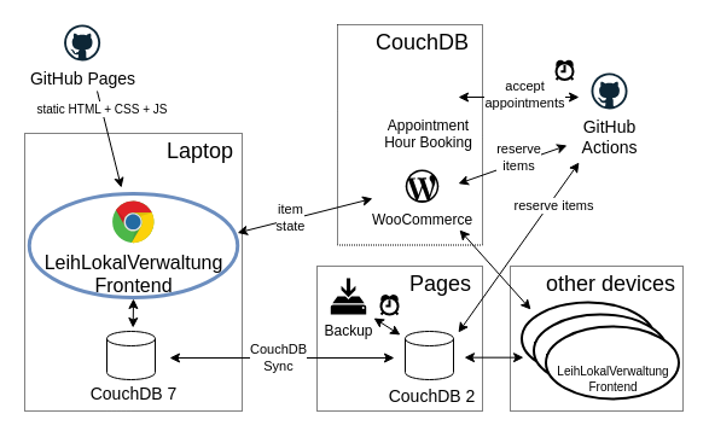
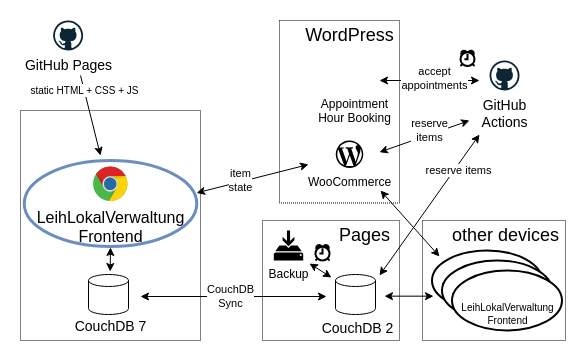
  <mxCell id="0" />
  <mxCell id="1" parent="0" />
  <mxCell id="2" value="" style="rounded=0;whiteSpace=wrap;html=1;fillColor=none;dashed=1;dashPattern=1 1;" vertex="1" parent="1"><mxGeometry x="422" y="220" width="143" height="120" as="geometry" /></mxCell>
  <mxCell id="3" value="" style="rounded=0;whiteSpace=wrap;html=1;fillColor=none;dashed=1;dashPattern=1 1;" parent="1" vertex="1"><mxGeometry x="20" y="110" width="180" height="230" as="geometry" /></mxCell>
  <mxCell id="4" value="" style="ellipse;whiteSpace=wrap;html=1;strokeColor=#6c8ebf;strokeWidth=3;fillColor=none;" vertex="1" parent="1"><mxGeometry x="23.75" y="160" width="172.5" height="86" as="geometry" /></mxCell>
  <mxCell id="5" value="" style="rounded=0;whiteSpace=wrap;html=1;fillColor=none;dashed=1;dashPattern=1 1;" parent="1" vertex="1"><mxGeometry x="262" y="220" width="137" height="120" as="geometry" /></mxCell>
  <mxCell id="6" value="" style="group;fontSize=11;" parent="1" vertex="1" connectable="0"><mxGeometry x="67.5" y="274" width="107.5" height="66" as="geometry" /></mxCell>
  <mxCell id="7" value="" style="shape=cylinder3;whiteSpace=wrap;html=1;boundedLbl=1;backgroundOutline=1;size=6;" parent="6" vertex="1"><mxGeometry x="20.5" width="40" height="40" as="geometry" /></mxCell>
  <mxCell id="8" value="&lt;font style=&quot;font-size: 14px&quot;&gt;CouchDB 7&lt;/font&gt;" style="text;html=1;strokeColor=none;fillColor=none;align=center;verticalAlign=middle;whiteSpace=wrap;rounded=0;" parent="6" vertex="1"><mxGeometry y="42" width="85" height="20" as="geometry" /></mxCell>
  <mxCell id="9" value="" style="group" parent="6" vertex="1" connectable="0"><mxGeometry x="247" width="85" height="66" as="geometry" /></mxCell>
  <mxCell id="10" value="" style="shape=cylinder3;whiteSpace=wrap;html=1;boundedLbl=1;backgroundOutline=1;size=6;" parent="9" vertex="1"><mxGeometry x="20.5" width="40" height="40" as="geometry" /></mxCell>
  <mxCell id="11" value="&lt;font style=&quot;font-size: 14px&quot;&gt;CouchDB 2&lt;/font&gt;" style="text;html=1;strokeColor=none;fillColor=none;align=center;verticalAlign=middle;whiteSpace=wrap;rounded=0;" parent="9" vertex="1"><mxGeometry y="44" width="85" height="20" as="geometry" /></mxCell>
- <mxCell id="12" value="Laptop" style="text;html=1;align=center;verticalAlign=middle;resizable=0;points=[];autosize=1;fontSize=18;fontColor=#000000;" parent="1" vertex="1"><mxGeometry x="130" y="110" width="70" height="30" as="geometry" /></mxCell>
  <mxCell id="13" value="&lt;font style=&quot;font-size: 16px&quot;&gt;LeihLokalVerwaltung&lt;br&gt;Frontend&lt;br&gt;&lt;/font&gt;" style="dashed=0;outlineConnect=0;html=1;align=center;labelPosition=center;verticalLabelPosition=bottom;verticalAlign=top;shape=mxgraph.weblogos.chrome;fillColor=none;" parent="1" vertex="1"><mxGeometry x="92.6" y="166" width="34.8" height="35.4" as="geometry" /></mxCell>
  <mxCell id="14" value="&lt;font style=&quot;font-size: 14px&quot;&gt;GitHub Pages&lt;/font&gt;" style="dashed=0;outlineConnect=0;html=1;align=center;labelPosition=center;verticalLabelPosition=bottom;verticalAlign=top;shape=mxgraph.weblogos.github;fillColor=none;" parent="1" vertex="1"><mxGeometry x="52.6" y="20" width="30" height="30" as="geometry" /></mxCell>
  <mxCell id="15" value="" style="endArrow=classic;startArrow=classic;html=1;" parent="1" edge="1"><mxGeometry width="50" height="50" relative="1" as="geometry"><mxPoint x="110" y="247" as="sourcePoint" /><mxPoint x="109.66" y="271" as="targetPoint" /></mxGeometry></mxCell>
  <mxCell id="16" value="&lt;span style=&quot;font-family: helvetica; font-size: 10px; font-style: normal; font-weight: 400; letter-spacing: normal; text-align: center; text-indent: 0px; text-transform: none; word-spacing: 0px; background-color: rgb(255, 255, 255); display: inline; float: none;&quot;&gt;static HTML + CSS + JS&lt;/span&gt;" style="endArrow=classic;html=1;" parent="1" edge="1"><mxGeometry x="-0.625" width="50" height="50" relative="1" as="geometry"><mxPoint x="80" y="75" as="sourcePoint" /><mxPoint x="100" y="155" as="targetPoint" /><mxPoint as="offset" /></mxGeometry></mxCell>
  <mxCell id="17" value="Pages" style="text;html=1;align=center;verticalAlign=middle;resizable=0;points=[];autosize=1;fontSize=18;fontColor=#000000;" parent="1" vertex="1"><mxGeometry x="329" y="220" width="70" height="30" as="geometry" /></mxCell>
  <mxCell id="18" value="CouchDB&lt;br&gt;Sync" style="endArrow=classic;startArrow=classic;html=1;" parent="1" edge="1"><mxGeometry x="-0.032" width="50" height="50" relative="1" as="geometry"><mxPoint x="140" y="296" as="sourcePoint" /><mxPoint x="326" y="296" as="targetPoint" /><mxPoint as="offset" /></mxGeometry></mxCell>
  <mxCell id="19" value="" style="endArrow=classic;startArrow=classic;html=1;strokeColor=#000000;fontColor=#000000;" parent="1" edge="1"><mxGeometry width="50" height="50" relative="1" as="geometry"><mxPoint x="331" y="277" as="sourcePoint" /><mxPoint x="309" y="263" as="targetPoint" /></mxGeometry></mxCell>
  <mxCell id="20" value="" style="html=1;verticalLabelPosition=bottom;align=center;labelBackgroundColor=#ffffff;verticalAlign=top;strokeWidth=2;shadow=0;dashed=0;shape=mxgraph.ios7.icons.alarm_clock;aspect=fixed;" vertex="1" parent="1"><mxGeometry x="315" y="244.44" width="14" height="15.56" as="geometry" /></mxCell>
  <mxCell id="21" value="&lt;font style=&quot;font-size: 14px&quot;&gt;GitHub&lt;br&gt;Actions&lt;/font&gt;" style="dashed=0;outlineConnect=0;html=1;align=center;labelPosition=center;verticalLabelPosition=bottom;verticalAlign=top;shape=mxgraph.weblogos.github;fillColor=none;" vertex="1" parent="1"><mxGeometry x="489" y="60" width="30" height="30" as="geometry" /></mxCell>
  <mxCell id="22" value="accept&lt;br&gt;appointments" style="endArrow=classic;startArrow=classic;html=1;" edge="1" parent="1"><mxGeometry x="0.104" y="2" width="50" height="50" relative="1" as="geometry"><mxPoint x="379" y="80" as="sourcePoint" /><mxPoint x="479" y="80" as="targetPoint" /><mxPoint as="offset" /></mxGeometry></mxCell>
  <mxCell id="23" value="" style="group" vertex="1" connectable="0" parent="1"><mxGeometry x="242" y="20" width="190" height="182.5" as="geometry" /></mxCell>
  <mxCell id="24" value="" style="rounded=0;whiteSpace=wrap;html=1;fillColor=none;dashed=1;dashPattern=1 1;" vertex="1" parent="23"><mxGeometry x="37" width="120" height="182.5" as="geometry" /></mxCell>
  <mxCell id="25" value="&lt;font style=&quot;font-size: 12px&quot;&gt;WooCommerce&lt;/font&gt;" style="dashed=0;outlineConnect=0;html=1;align=center;labelPosition=center;verticalLabelPosition=bottom;verticalAlign=top;shape=mxgraph.weblogos.wordpress_2;strokeColor=none;dashPattern=1 1;aspect=fixed;fillColor=#000000;" parent="23" vertex="1"><mxGeometry x="93.25" y="120.001" width="27.5" height="27.5" as="geometry" /></mxCell>
- <mxCell id="26" value="CouchDB" style="text;html=1;align=center;verticalAlign=middle;resizable=0;points=[];autosize=1;fontSize=18;fontColor=#000000;" vertex="1" parent="23"><mxGeometry x="57" width="100" height="30" as="geometry" /></mxCell>
+ <mxCell id="26" value="WordPress" style="text;html=1;align=center;verticalAlign=middle;resizable=0;points=[];autosize=1;fontSize=18;fontColor=#000000;" vertex="1" parent="23"><mxGeometry x="57" width="100" height="30" as="geometry" /></mxCell>
  <mxCell id="27" value="&lt;font style=&quot;font-size: 12px&quot;&gt;Appointment&lt;br&gt;Hour Booking&lt;/font&gt;" style="shape=image;html=1;verticalAlign=top;verticalLabelPosition=bottom;labelBackgroundColor=#ffffff;imageAspect=0;aspect=fixed;image=https://cdn1.iconfinder.com/data/icons/feather-2/24/calendar-128.png;strokeColor=#000000;strokeWidth=3;fillColor=none;fontSize=11;" vertex="1" parent="23"><mxGeometry x="97" y="39.999" width="30" height="30" as="geometry" /></mxCell>
  <mxCell id="28" value="item&lt;br&gt;state" style="endArrow=classic;startArrow=classic;html=1;entryX=0.999;entryY=0.377;entryDx=0;entryDy=0;entryPerimeter=0;" parent="23" edge="1" target="4"><mxGeometry x="0.21" y="-1" width="50" height="50" relative="1" as="geometry"><mxPoint x="66" y="144" as="sourcePoint" /><mxPoint x="-22" y="160" as="targetPoint" /><mxPoint as="offset" /></mxGeometry></mxCell>
  <mxCell id="29" value="" style="endArrow=classic;startArrow=classic;html=1;" edge="1" parent="23"><mxGeometry x="-0.526" y="5" width="50" height="50" relative="1" as="geometry"><mxPoint x="197" y="236.0" as="sourcePoint" /><mxPoint x="138" y="170" as="targetPoint" /><mxPoint x="-1" as="offset" /></mxGeometry></mxCell>
  <mxCell id="30" value="reserve&lt;br&gt;items" style="endArrow=classic;startArrow=classic;html=1;" edge="1" parent="1"><mxGeometry x="-0.14" y="-4" width="50" height="50" relative="1" as="geometry"><mxPoint x="469" y="120" as="sourcePoint" /><mxPoint x="379" y="151.7" as="targetPoint" /><mxPoint as="offset" /></mxGeometry></mxCell>
  <mxCell id="31" value="reserve items" style="endArrow=classic;startArrow=classic;html=1;" edge="1" parent="1"><mxGeometry x="-0.526" y="5" width="50" height="50" relative="1" as="geometry"><mxPoint x="479" y="134" as="sourcePoint" /><mxPoint x="379" y="275" as="targetPoint" /><mxPoint x="-1" as="offset" /></mxGeometry></mxCell>
  <mxCell id="32" value="&lt;font style=&quot;font-size: 12px&quot;&gt;Backup&lt;/font&gt;" style="aspect=fixed;pointerEvents=1;shadow=0;dashed=0;html=1;strokeColor=none;labelPosition=center;verticalLabelPosition=bottom;verticalAlign=top;align=center;shape=mxgraph.mscae.enterprise.backup_local;fontSize=11;fillColor=#000000;" vertex="1" parent="1"><mxGeometry x="273.3" y="230" width="29.4" height="30" as="geometry" /></mxCell>
  <mxCell id="33" value="" style="html=1;verticalLabelPosition=bottom;align=center;labelBackgroundColor=#ffffff;verticalAlign=top;strokeWidth=2;shadow=0;dashed=0;shape=mxgraph.ios7.icons.alarm_clock;aspect=fixed;" vertex="1" parent="1"><mxGeometry x="460" y="50" width="14" height="15.56" as="geometry" /></mxCell>
  <mxCell id="34" value="" style="ellipse;whiteSpace=wrap;html=1;strokeWidth=2;" vertex="1" parent="1"><mxGeometry x="431.5" y="250" width="110" height="60" as="geometry" /></mxCell>
  <mxCell id="35" value="other devices" style="text;html=1;align=center;verticalAlign=middle;resizable=0;points=[];autosize=1;fontSize=18;fontColor=#000000;" vertex="1" parent="1"><mxGeometry x="445" y="220" width="120" height="30" as="geometry" /></mxCell>
  <mxCell id="36" value="" style="endArrow=classic;startArrow=classic;html=1;" edge="1" parent="1"><mxGeometry x="-0.526" y="5" width="50" height="50" relative="1" as="geometry"><mxPoint x="433" y="295.66" as="sourcePoint" /><mxPoint x="384" y="295.66" as="targetPoint" /><mxPoint x="-1" as="offset" /></mxGeometry></mxCell>
  <mxCell id="37" value="&lt;span style=&quot;&quot;&gt;&lt;span style=&quot;color: rgb(0 , 0 , 0) ; font-family: &amp;quot;helvetica&amp;quot; ; font-size: 10px ; font-style: normal ; font-weight: 400 ; letter-spacing: normal ; text-align: center ; text-indent: 0px ; text-transform: none ; word-spacing: 0px ; display: inline ; float: none&quot;&gt;LeihLokalVerwaltung&lt;/span&gt;&lt;br style=&quot;color: rgb(0 , 0 , 0) ; font-family: &amp;quot;helvetica&amp;quot; ; font-size: 10px ; font-style: normal ; font-weight: 400 ; letter-spacing: normal ; text-align: center ; text-indent: 0px ; text-transform: none ; word-spacing: 0px&quot;&gt;&lt;span style=&quot;color: rgb(0 , 0 , 0) ; font-family: &amp;quot;helvetica&amp;quot; ; font-size: 10px ; font-style: normal ; font-weight: 400 ; letter-spacing: normal ; text-align: center ; text-indent: 0px ; text-transform: none ; word-spacing: 0px ; display: inline ; float: none&quot;&gt;Frontend&lt;/span&gt;&lt;/span&gt;" style="shape=image;html=1;verticalAlign=top;verticalLabelPosition=bottom;labelBackgroundColor=none;imageAspect=0;aspect=fixed;image=https://cdn1.iconfinder.com/data/icons/social-media-vol-3/24/_google_chrome-128.png;strokeColor=#000000;strokeWidth=2;fillColor=#ffffff;fontSize=11;" vertex="1" parent="1"><mxGeometry x="476.5" y="254" width="20" height="20" as="geometry" /></mxCell>
  <mxCell id="38" value="" style="ellipse;whiteSpace=wrap;html=1;strokeWidth=2;" vertex="1" parent="1"><mxGeometry x="441.5" y="260" width="110" height="60" as="geometry" /></mxCell>
  <mxCell id="39" value="&lt;span style=&quot;&quot;&gt;&lt;span style=&quot;color: rgb(0 , 0 , 0) ; font-family: &amp;quot;helvetica&amp;quot; ; font-size: 10px ; font-style: normal ; font-weight: 400 ; letter-spacing: normal ; text-align: center ; text-indent: 0px ; text-transform: none ; word-spacing: 0px ; display: inline ; float: none&quot;&gt;LeihLokalVerwaltung&lt;/span&gt;&lt;br style=&quot;color: rgb(0 , 0 , 0) ; font-family: &amp;quot;helvetica&amp;quot; ; font-size: 10px ; font-style: normal ; font-weight: 400 ; letter-spacing: normal ; text-align: center ; text-indent: 0px ; text-transform: none ; word-spacing: 0px&quot;&gt;&lt;span style=&quot;color: rgb(0 , 0 , 0) ; font-family: &amp;quot;helvetica&amp;quot; ; font-size: 10px ; font-style: normal ; font-weight: 400 ; letter-spacing: normal ; text-align: center ; text-indent: 0px ; text-transform: none ; word-spacing: 0px ; display: inline ; float: none&quot;&gt;Frontend&lt;/span&gt;&lt;/span&gt;" style="shape=image;html=1;verticalAlign=top;verticalLabelPosition=bottom;labelBackgroundColor=none;imageAspect=0;aspect=fixed;image=https://cdn1.iconfinder.com/data/icons/social-media-vol-3/24/_google_chrome-128.png;strokeColor=#000000;strokeWidth=2;fillColor=#ffffff;fontSize=11;" vertex="1" parent="1"><mxGeometry x="486.5" y="264" width="20" height="20" as="geometry" /></mxCell>
  <mxCell id="40" value="" style="ellipse;whiteSpace=wrap;html=1;strokeWidth=2;" vertex="1" parent="1"><mxGeometry x="451.5" y="270" width="110" height="60" as="geometry" /></mxCell>
  <mxCell id="41" value="&lt;span style=&quot;&quot;&gt;&lt;span style=&quot;color: rgb(0 , 0 , 0) ; font-family: &amp;quot;helvetica&amp;quot; ; font-size: 10px ; font-style: normal ; font-weight: 400 ; letter-spacing: normal ; text-align: center ; text-indent: 0px ; text-transform: none ; word-spacing: 0px ; display: inline ; float: none&quot;&gt;LeihLokalVerwaltung&lt;/span&gt;&lt;br style=&quot;color: rgb(0 , 0 , 0) ; font-family: &amp;quot;helvetica&amp;quot; ; font-size: 10px ; font-style: normal ; font-weight: 400 ; letter-spacing: normal ; text-align: center ; text-indent: 0px ; text-transform: none ; word-spacing: 0px&quot;&gt;&lt;span style=&quot;color: rgb(0 , 0 , 0) ; font-family: &amp;quot;helvetica&amp;quot; ; font-size: 10px ; font-style: normal ; font-weight: 400 ; letter-spacing: normal ; text-align: center ; text-indent: 0px ; text-transform: none ; word-spacing: 0px ; display: inline ; float: none&quot;&gt;Frontend&lt;/span&gt;&lt;/span&gt;" style="shape=image;html=1;verticalAlign=top;verticalLabelPosition=bottom;labelBackgroundColor=none;imageAspect=0;aspect=fixed;image=https://cdn1.iconfinder.com/data/icons/social-media-vol-3/24/_google_chrome-128.png;strokeColor=#000000;strokeWidth=2;fillColor=#ffffff;fontSize=11;" vertex="1" parent="1"><mxGeometry x="496.5" y="274" width="20" height="20" as="geometry" /></mxCell>
